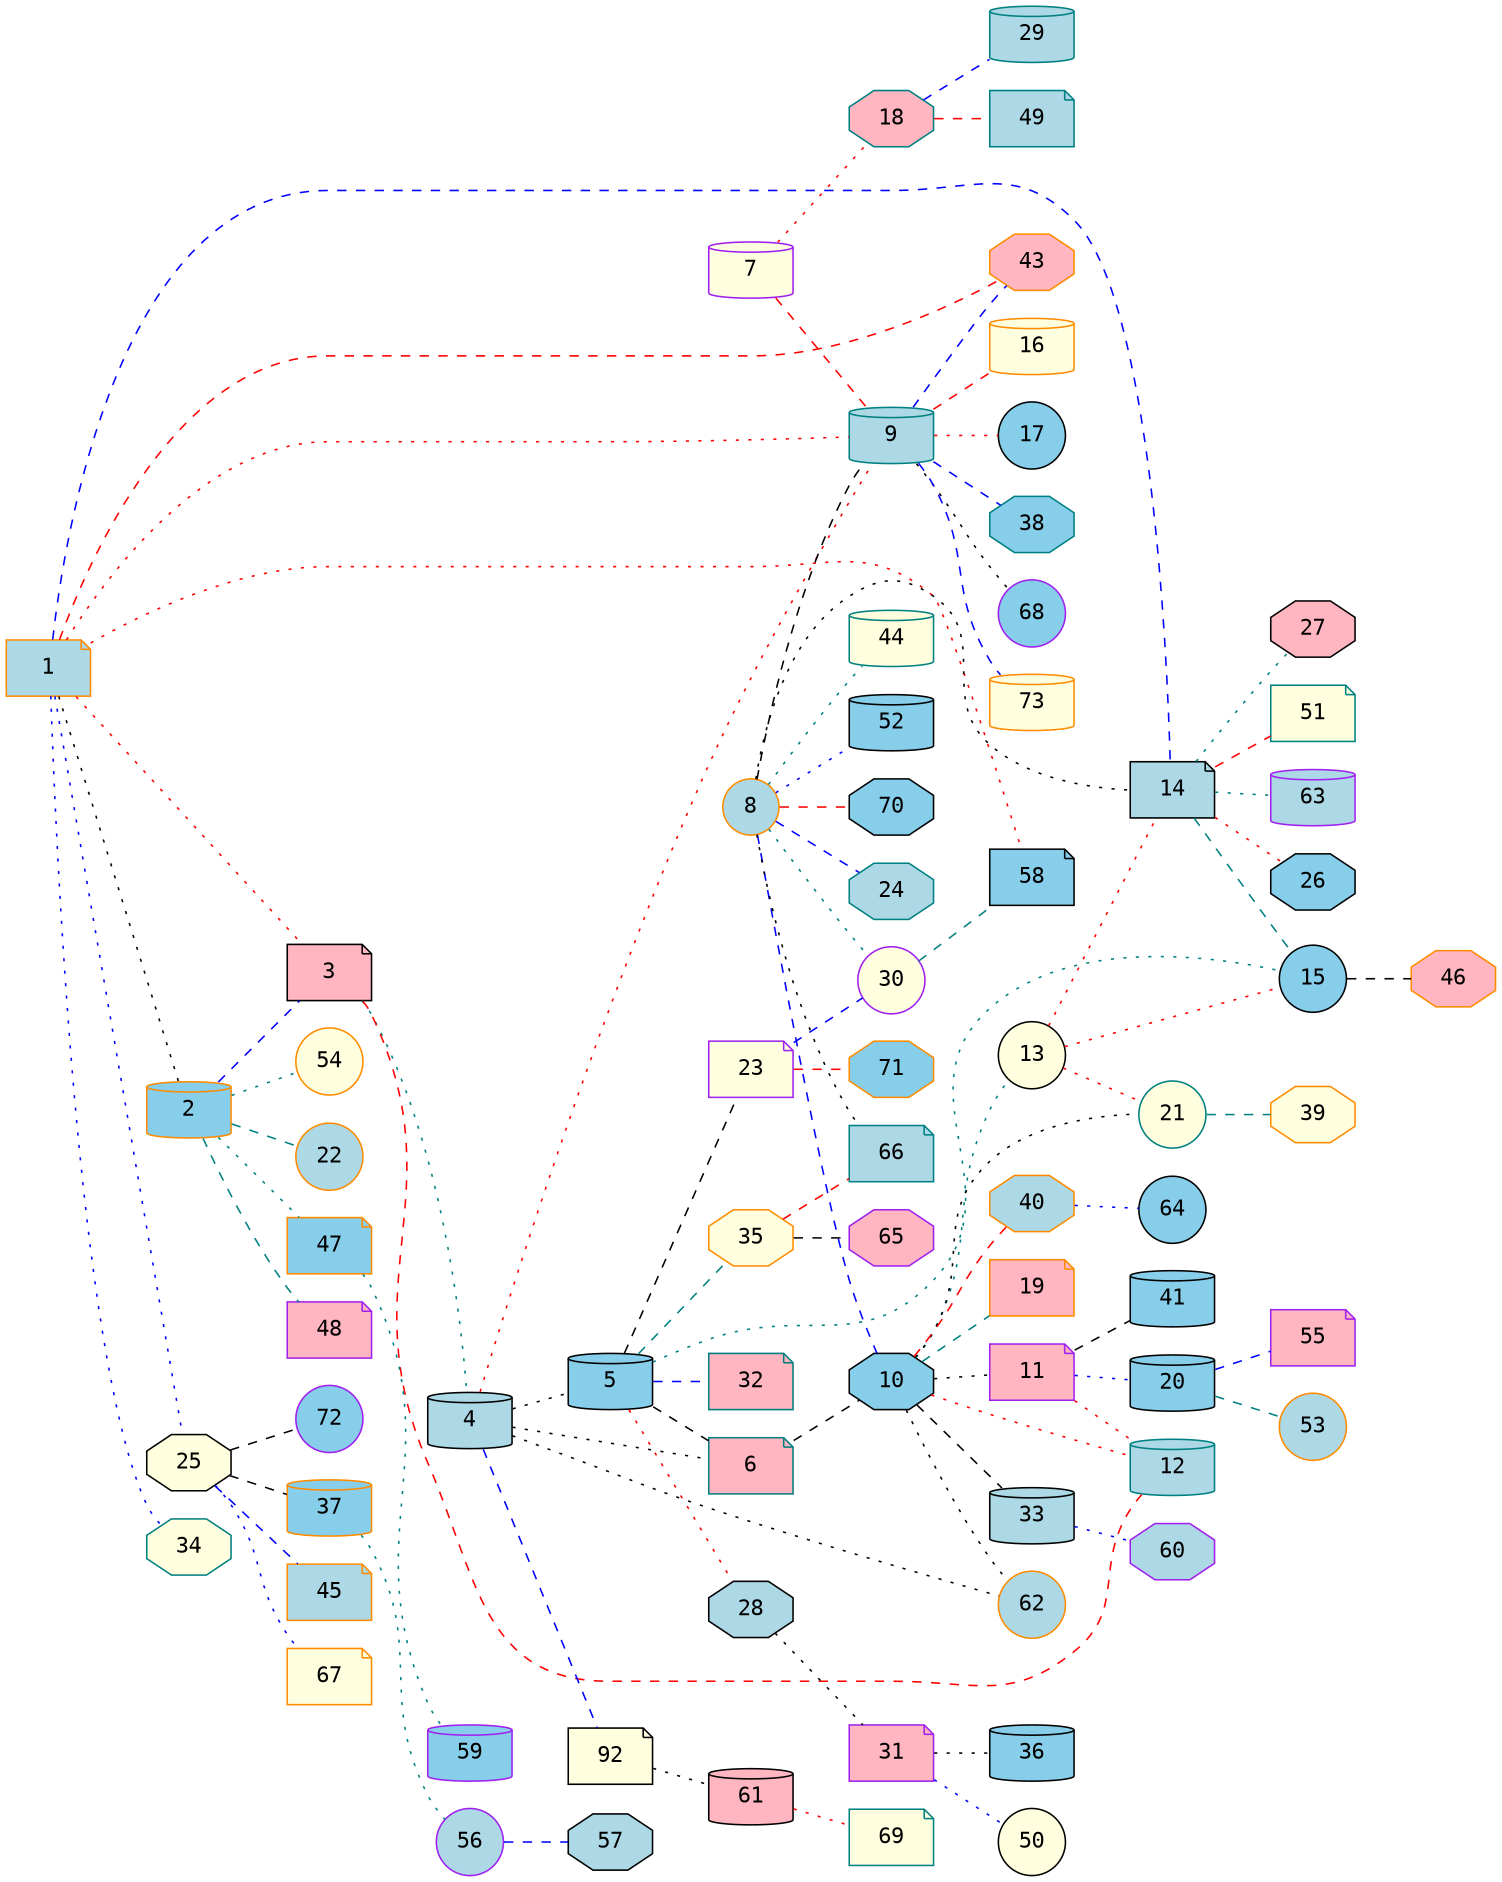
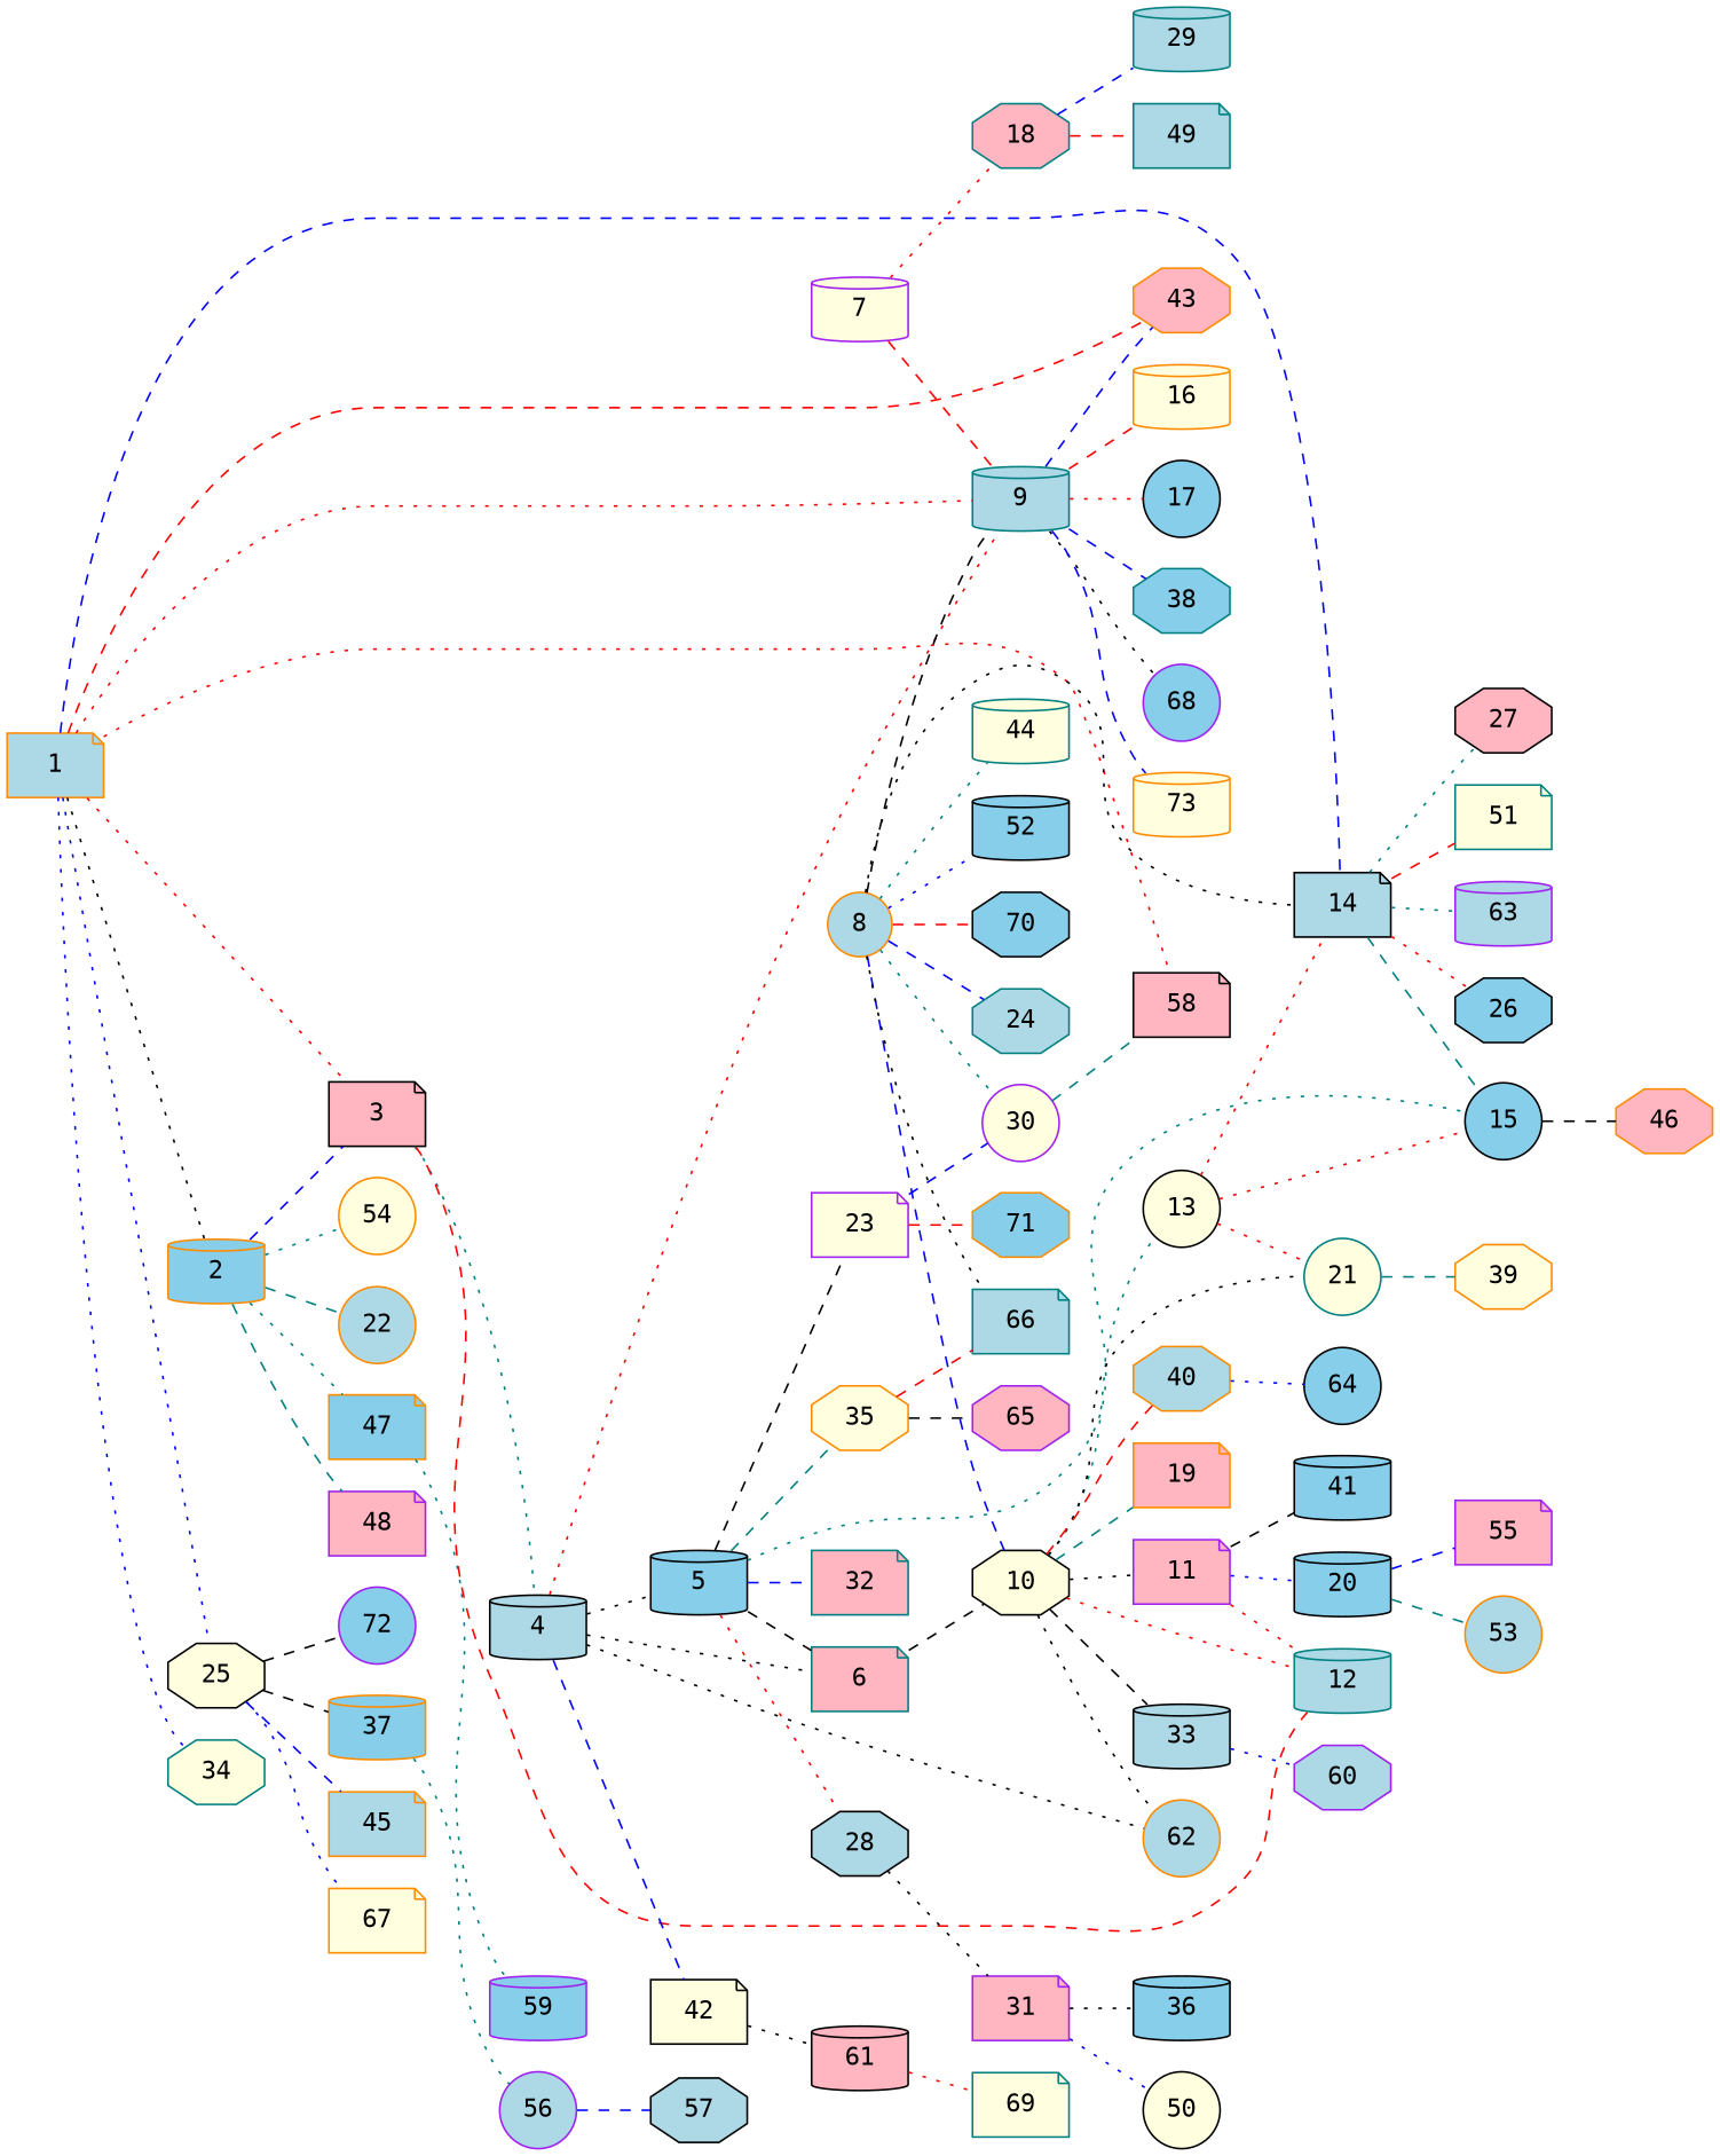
  graph {
    fontname="DejaVu Sans Mono"
    rankdir=LR
    node [color=black fillcolor=lightblue fontname="DejaVu Sans Mono" shape=note style=filled]
    edge [color=red fontname="DejaVu Sans Mono" style=dotted]
    1 [color=darkorange]
    2 [color=darkorange fillcolor=skyblue shape=cylinder]
    3 [fillcolor=lightpink]
    9 [color=teal shape=cylinder]
    14
    25 [fillcolor=lightyellow shape=octagon]
    34 [color=teal fillcolor=lightyellow shape=octagon]
    43 [color=darkorange fillcolor=lightpink shape=octagon]
-   58 [fillcolor=skyblue]
+   58 [fillcolor=lightpink]
    22 [color=darkorange shape=circle]
    47 [color=darkorange fillcolor=skyblue]
    48 [color=purple fillcolor=lightpink]
    54 [color=darkorange fillcolor=lightyellow shape=circle]
    4 [shape=cylinder]
    12 [color=teal shape=cylinder]
    16 [color=darkorange fillcolor=lightyellow shape=cylinder]
    17 [fillcolor=skyblue shape=circle]
    38 [color=teal fillcolor=skyblue shape=octagon]
    68 [color=purple fillcolor=skyblue shape=circle]
    73 [color=darkorange fillcolor=lightyellow shape=cylinder]
    15 [fillcolor=skyblue shape=circle]
    26 [fillcolor=skyblue shape=octagon]
    27 [fillcolor=lightpink shape=octagon]
    51 [color=teal fillcolor=lightyellow]
    63 [color=purple shape=cylinder]
    37 [color=darkorange fillcolor=skyblue shape=cylinder]
    45 [color=darkorange]
    67 [color=darkorange fillcolor=lightyellow]
    72 [color=purple fillcolor=skyblue shape=circle]
    59 [color=purple fillcolor=skyblue shape=cylinder]
    5 [fillcolor=skyblue shape=cylinder]
    6 [color=teal fillcolor=lightpink]
-   42 [fillcolor=lightyellow label=92]
+   42 [fillcolor=lightyellow]
    62 [color=darkorange shape=circle]
    23 [color=purple fillcolor=lightyellow]
    28 [shape=octagon]
    32 [color=teal fillcolor=lightpink]
    35 [color=darkorange fillcolor=lightyellow shape=octagon]
-   10 [fillcolor=skyblue shape=octagon]
+   10 [fillcolor=lightyellow shape=octagon]
    61 [fillcolor=lightpink shape=cylinder]
    46 [color=darkorange fillcolor=lightpink shape=octagon]
    30 [color=purple fillcolor=lightyellow shape=circle]
    71 [color=darkorange fillcolor=skyblue shape=octagon]
    31 [color=purple fillcolor=lightpink]
    66 [color=teal]
    65 [color=purple fillcolor=lightpink shape=octagon]
    11 [color=purple fillcolor=lightpink]
    13 [fillcolor=lightyellow shape=circle]
    19 [color=darkorange fillcolor=lightpink]
    21 [color=teal fillcolor=lightyellow shape=circle]
    33 [shape=cylinder]
    40 [color=darkorange shape=octagon]
    7 [color=purple fillcolor=lightyellow shape=cylinder]
    18 [color=teal fillcolor=lightpink shape=octagon]
    8 [color=darkorange shape=circle]
    24 [color=teal shape=octagon]
    44 [color=teal fillcolor=lightyellow shape=cylinder]
    52 [fillcolor=skyblue shape=cylinder]
    70 [fillcolor=skyblue shape=octagon]
    29 [color=teal shape=cylinder]
    49 [color=teal]
    20 [fillcolor=skyblue shape=cylinder]
    41 [fillcolor=skyblue shape=cylinder]
    39 [color=darkorange fillcolor=lightyellow shape=octagon]
    60 [color=purple shape=octagon]
    64 [fillcolor=skyblue shape=circle]
    53 [color=darkorange shape=circle]
    55 [color=purple fillcolor=lightpink]
    56 [color=purple shape=circle]
    36 [fillcolor=skyblue shape=cylinder]
    50 [fillcolor=lightyellow shape=circle]
    57 [shape=octagon]
    69 [color=teal fillcolor=lightyellow]
    1 -- 2 [color=black]
    1 -- 3
    1 -- 9
    1 -- 14 [color=blue style=dashed]
    1 -- 25 [color=blue]
    1 -- 34 [color=blue]
    1 -- 43 [style=dashed]
    1 -- 58
    2 -- 3 [color=blue style=dashed]
    2 -- 22 [color=teal style=dashed]
    2 -- 47 [color=teal]
    2 -- 48 [color=teal style=dashed]
    2 -- 54 [color=teal]
    3 -- 4 [color=teal]
    3 -- 12 [style=dashed]
    9 -- 43 [color=blue style=dashed]
    9 -- 16 [style=dashed]
    9 -- 17
    9 -- 38 [color=blue style=dashed]
    9 -- 68 [color=black]
    9 -- 73 [color=blue style=dashed]
    14 -- 15 [color=teal style=dashed]
    14 -- 26
    14 -- 27 [color=teal]
    14 -- 51 [style=dashed]
    14 -- 63 [color=teal]
    25 -- 37 [color=black style=dashed]
    25 -- 45 [color=blue style=dashed]
    25 -- 67 [color=blue]
    25 -- 72 [color=black style=dashed]
    47 -- 59 [color=teal]
    4 -- 9
    4 -- 5 [color=black]
    4 -- 6 [color=black]
    4 -- 42 [color=blue style=dashed]
    4 -- 62 [color=black]
    15 -- 46 [color=black style=dashed]
    37 -- 56 [color=teal]
    5 -- 15 [color=teal]
    5 -- 6 [color=black style=dashed]
    5 -- 23 [color=black style=dashed]
    5 -- 28
    5 -- 32 [color=blue style=dashed]
    5 -- 35 [color=teal style=dashed]
    6 -- 10 [color=black style=dashed]
    42 -- 61 [color=black]
    23 -- 30 [color=blue style=dashed]
    23 -- 71 [style=dashed]
    28 -- 31 [color=black]
    35 -- 66 [style=dashed]
    35 -- 65 [color=black style=dashed]
    10 -- 12
    10 -- 62 [color=black]
    10 -- 11 [color=black]
    10 -- 13 [color=teal]
    10 -- 19 [color=teal style=dashed]
    10 -- 21 [color=black]
    10 -- 33 [color=black style=dashed]
    10 -- 40 [style=dashed]
    61 -- 69
    30 -- 58 [color=teal style=dashed]
    31 -- 36 [color=black]
    31 -- 50 [color=blue]
    11 -- 12
    11 -- 20 [color=blue]
    11 -- 41 [color=black style=dashed]
    13 -- 14
    13 -- 15
    13 -- 21
    21 -- 39 [color=teal style=dashed]
    33 -- 60 [color=blue]
    40 -- 64 [color=blue]
    7 -- 9 [style=dashed]
    7 -- 18
    18 -- 29 [color=blue style=dashed]
    18 -- 49 [style=dashed]
    8 -- 9 [color=black style=dashed]
    8 -- 14 [color=black]
    8 -- 10 [color=blue style=dashed]
    8 -- 30 [color=teal]
    8 -- 66 [color=black]
    8 -- 24 [color=blue style=dashed]
    8 -- 44 [color=teal]
    8 -- 52 [color=blue]
    8 -- 70 [style=dashed]
    20 -- 53 [color=teal style=dashed]
    20 -- 55 [color=blue style=dashed]
    56 -- 57 [color=blue style=dashed]
  }
